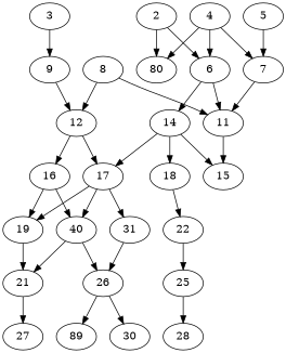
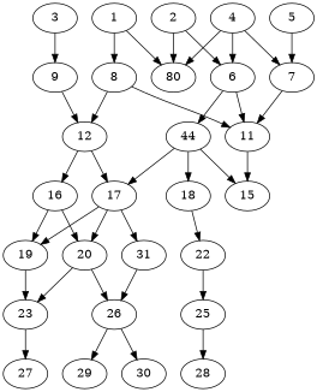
  digraph {
    node [alpha=0.13]
+   1 [alpha=0.04 expect_size=38524928]
    8 [alpha=0.04 expect_size=7013376]
    n3 [alpha=0.15 expect_size=10507264 label=80]
    11 [expect_size=23655424]
    12 [alpha=0.02 expect_size=32464896]
    15 [alpha=0.02 expect_size=28716032]
    17 [alpha=0.15 expect_size=50166784]
    16 [alpha=0.10 expect_size=13002752]
    2 [alpha=0.15 expect_size=33457152]
    6 [alpha=0.16 expect_size=32818176]
-   14 [expect_size=27292672]
+   14 [expect_size=27292672 label=44]
    18 [alpha=0.11 expect_size=23241728]
    3 [alpha=0.03 expect_size=20612096]
    9 [alpha=0.09 expect_size=44935168]
    4 [alpha=0.01 expect_size=33241088]
    7 [alpha=0.09 expect_size=18802688]
    5 [expect_size=32311296]
    19 [alpha=0.01 expect_size=31679488]
-   20 [alpha=0.17 expect_size=5273600 label=40]
+   20 [alpha=0.17 expect_size=5273600]
    n20 [alpha=0.07 expect_size=39667712 label=31]
    22 [alpha=0.09 expect_size=23980032]
-   23 [alpha=0.18 expect_size=27595776 label=21]
+   23 [alpha=0.18 expect_size=27595776]
    26 [alpha=0.14 expect_size=21839872]
    25 [alpha=0.10 expect_size=17793024]
    27 [alpha=0.03 expect_size=44930048]
-   29 [alpha=0.00 expect_size=11839488 label=89]
+   29 [alpha=0.00 expect_size=11839488]
    30 [alpha=0.09 expect_size=14191616]
    28 [expect_size=32681984]
+   1 -> 8
+   1 -> n3
    8 -> 11
    8 -> 12
    11 -> 15
    12 -> 17
    12 -> 16
    17 -> 19
    17 -> 20
    17 -> n20
    16 -> 19
    16 -> 20
    2 -> n3
    2 -> 6
    6 -> 11
    6 -> 14
    14 -> 15
    14 -> 17
    14 -> 18
    18 -> 22
    3 -> 9
    9 -> 12
    4 -> n3
    4 -> 6
    4 -> 7
    7 -> 11
    5 -> 7
    19 -> 23
    20 -> 23
    20 -> 26
    n20 -> 26
    22 -> 25
    23 -> 27
    26 -> 29
    26 -> 30
    25 -> 28
  }
